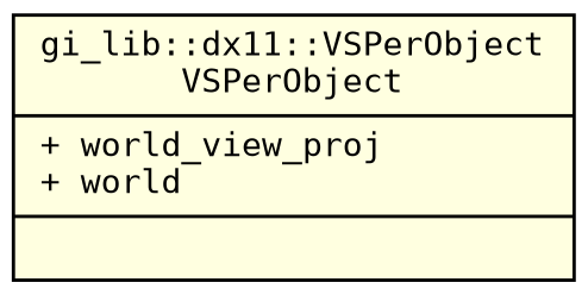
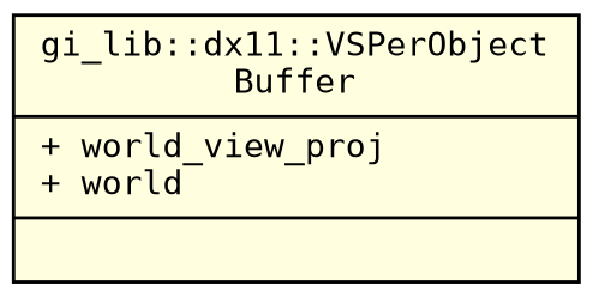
  digraph {
    fontname="DejaVu Sans Mono"
-   n1 [color=black fillcolor=lightyellow fontcolor=black fontname="DejaVu Sans Mono" fontsize=10 height=0.2 label="{gi_lib::dx11::VSPerObject\lVSPerObject\n|+ world_view_proj\l+ world\l|}" shape=record style=filled width=0.4]
+   n1 [color=black fillcolor=lightyellow fontcolor=black fontname="DejaVu Sans Mono" fontsize=10 height=0.2 label="{gi_lib::dx11::VSPerObject\lBuffer\n|+ world_view_proj\l+ world\l|}" shape=record style=filled width=0.4]
  }
